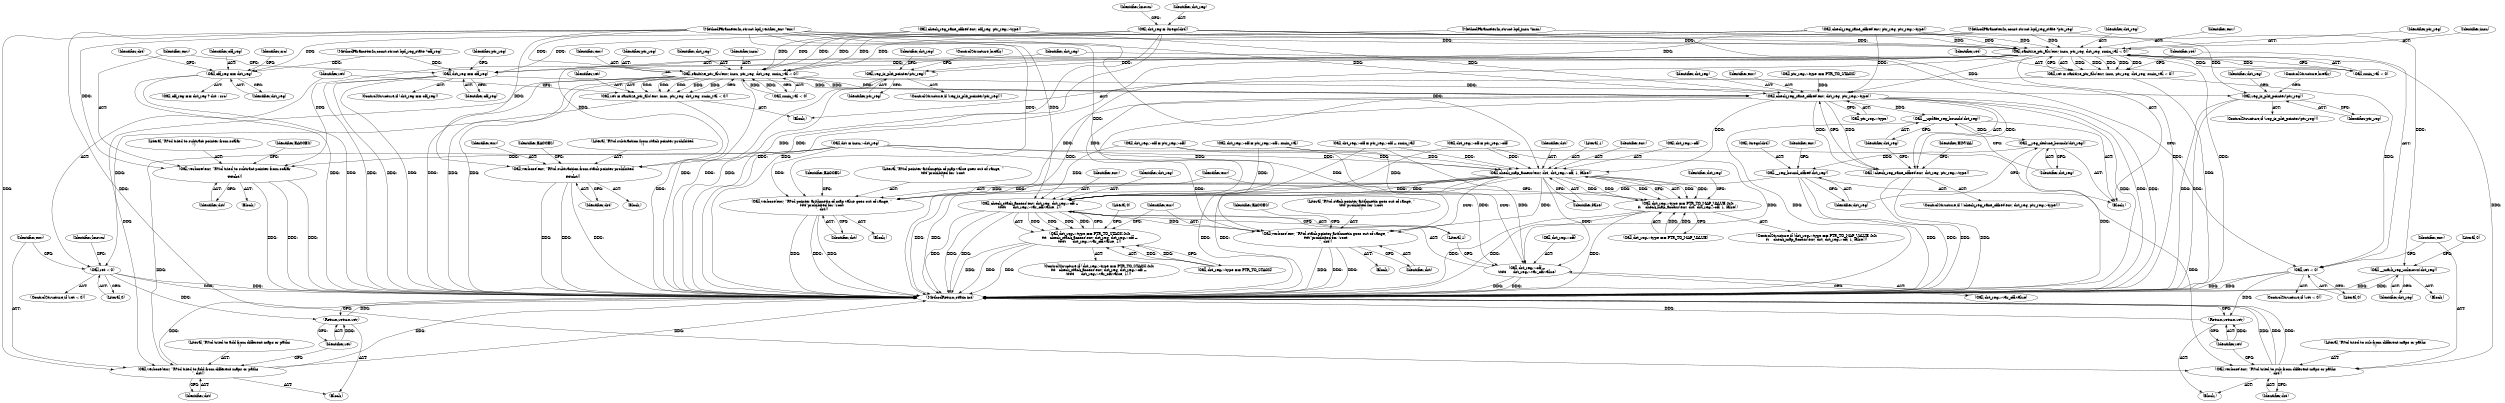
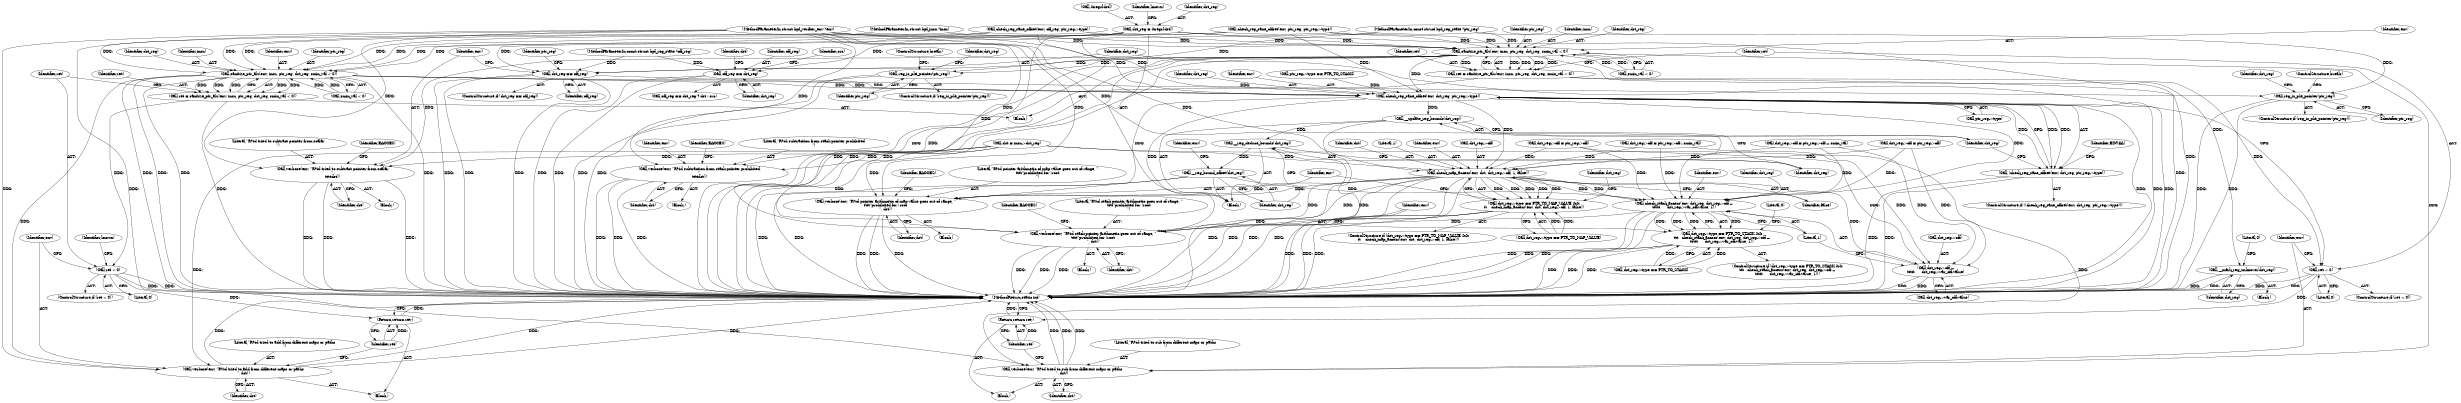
  digraph {
    n1 [label="(Call,dst_reg = &regs[dst])"]
    n2 [label="(Call,__mark_reg_unknown(dst_reg))"]
    n3 [label="(Call,off_reg == dst_reg)"]
    n4 [label="(Call,sanitize_ptr_alu(env, insn, ptr_reg, dst_reg, smin_val < 0))"]
    n5 [label="(Call,sanitize_ptr_alu(env, insn, ptr_reg, dst_reg, smin_val < 0))"]
    n6 [label="(Block,)"]
    n7 [label="(MethodReturn,static int)"]
    n8 [label="(Block,)"]
    n9 [label="(Identifier,dst_reg)"]
    n10 [label="(Identifier,dst_reg)"]
    n11 [label="(Call,off_reg == dst_reg ? dst : src)"]
    n12 [label="(Call,ret = sanitize_ptr_alu(env, insn, ptr_reg, dst_reg, smin_val < 0))"]
    n13 [label="(Call,verbose(env, \"R%d tried to add from different maps or paths\n\", dst))"]
    n14 [label="(Call,reg_is_pkt_pointer(ptr_reg))"]
    n15 [label="(Call,check_reg_sane_offset(env, dst_reg, ptr_reg->type))"]
    n16 [label="(Call,smin_val < 0)"]
    n17 [label="(Call,ret = sanitize_ptr_alu(env, insn, ptr_reg, dst_reg, smin_val < 0))"]
    n18 [label="(Call,verbose(env, \"R%d tried to sub from different maps or paths\n\", dst))"]
    n19 [label="(Call,dst_reg == off_reg)"]
    n20 [label="(Call,verbose(env, \"R%d tried to subtract pointer from scalar\n\",\n\t\t\t\tdst))"]
    n21 [label="(Call,verbose(env, \"R%d subtraction from stack pointer prohibited\n\",\n\t\t\t\tdst))"]
    n22 [label="(Call,reg_is_pkt_pointer(ptr_reg))"]
    n23 [label="(Call,smin_val < 0)"]
    n24 [label="(Call,&regs[dst])"]
    n25 [label="(Return,return ret;)"]
    n26 [label="(Return,return ret;)"]
    n27 [label="(Call,ret < 0)"]
    n28 [label="(Block,)"]
    n29 [label="(Block,)"]
    n30 [label="(Identifier,dst)"]
    n31 [label="(ControlStructure,if (reg_is_pkt_pointer(ptr_reg)))"]
    n32 [label="(Identifier,ptr_reg)"]
    n33 [label="(Call,!check_reg_sane_offset(env, dst_reg, ptr_reg->type))"]
    n34 [label="(Call,__update_reg_bounds(dst_reg))"]
    n35 [label="(Call,check_stack_access(env, dst_reg, dst_reg->off +\n\t\t\t\t\t      dst_reg->var_off.value, 1))"]
    n36 [label="(Call,verbose(env, \"R%d stack pointer arithmetic goes out of range, \"\n\t\t\t\t\"prohibited for !root\n\", dst))"]
    n37 [label="(Call,check_map_access(env, dst, dst_reg->off, 1, false))"]
    n38 [label="(Call,verbose(env, \"R%d pointer arithmetic of map value goes out of range, \"\n\t\t\t\t\"prohibited for !root\n\", dst))"]
    n39 [label="(Call,ptr_reg->type)"]
    n40 [label="(ControlStructure,if (ret < 0))"]
    n41 [label="(Literal,0)"]
    n42 [label="(Identifier,ret)"]
    n43 [label="(ControlStructure,if (!check_reg_sane_offset(env, dst_reg, ptr_reg->type)))"]
    n44 [label="(Call,__reg_deduce_bounds(dst_reg))"]
    n45 [label="(Identifier,dst_reg)"]
    n46 [label="(Call,dst_reg->type == PTR_TO_STACK &&\n\t\t\t   check_stack_access(env, dst_reg, dst_reg->off +\n\t\t\t\t\t      dst_reg->var_off.value, 1))"]
    n47 [label="(Literal,1)"]
    n48 [label="(Block,)"]
    n49 [label="(Identifier,dst)"]
    n50 [label="(Call,dst_reg->type == PTR_TO_MAP_VALUE &&\n\t\t    check_map_access(env, dst, dst_reg->off, 1, false))"]
    n51 [label="(Call,dst_reg->off +\n\t\t\t\t\t      dst_reg->var_off.value)"]
    n52 [label="(Identifier,false)"]
    n53 [label="(Identifier,dst)"]
    n54 [label="(Block,)"]
    n55 [label="(Call,__reg_bound_offset(dst_reg))"]
    n56 [label="(Identifier,dst_reg)"]
    n57 [label="(Identifier,dst_reg)"]
    n58 [label="(ControlStructure,if (dst_reg->type == PTR_TO_STACK &&\n\t\t\t   check_stack_access(env, dst_reg, dst_reg->off +\n\t\t\t\t\t      dst_reg->var_off.value, 1)))"]
    n59 [label="(Call,dst_reg->type == PTR_TO_STACK)"]
    n60 [label="(Call,dst_reg->type == PTR_TO_MAP_VALUE)"]
    n61 [label="(ControlStructure,if (dst_reg->type == PTR_TO_MAP_VALUE &&\n\t\t    check_map_access(env, dst, dst_reg->off, 1, false)))"]
    n62 [label="(Call,dst_reg->var_off.value)"]
    n63 [label="(Call,ret < 0)"]
    n64 [label="(Block,)"]
    n65 [label="(Identifier,dst)"]
    n66 [label="(ControlStructure,if (dst_reg == off_reg))"]
    n67 [label="(Identifier,off_reg)"]
    n68 [label="(Block,)"]
    n69 [label="(Identifier,dst)"]
    n70 [label="(Block,)"]
    n71 [label="(Identifier,dst)"]
    n72 [label="(ControlStructure,if (reg_is_pkt_pointer(ptr_reg)))"]
    n73 [label="(Identifier,ptr_reg)"]
    n74 [label="(Literal,0)"]
    n75 [label="(ControlStructure,if (ret < 0))"]
    n76 [label="(Identifier,ret)"]
    n77 [label="(Identifier,dst)"]
    n78 [label="(Identifier,dst)"]
    n79 [label="(Literal,1)"]
    n80 [label="(Identifier,known)"]
    n81 [label="(Identifier,EACCES)"]
    n82 [label="(Identifier,env)"]
    n83 [label="(Identifier,env)"]
    n84 [label="(Identifier,env)"]
    n85 [label="(Identifier,ptr_reg)"]
    n86 [label="(Identifier,ret)"]
    n87 [label="(Identifier,EACCES)"]
    n88 [label="(Identifier,env)"]
    n89 [label="(Identifier,dst_reg)"]
    n90 [label="(ControlStructure,break;)"]
    n91 [label="(Literal,0)"]
    n92 [label="(MethodParameterIn,const struct bpf_reg_state *off_reg)"]
    n93 [label="(Identifier,dst_reg)"]
    n94 [label="(Call,dst_reg->off = ptr_reg->off)"]
    n95 [label="(Identifier,dst_reg)"]
    n96 [label="(Identifier,ret)"]
    n97 [label="(Literal,0)"]
    n98 [label="(MethodParameterIn,struct bpf_verifier_env *env)"]
    n99 [label="(Identifier,env)"]
    n100 [label="(Call,dst_reg->off = ptr_reg->off - smin_val)"]
    n101 [label="(Identifier,env)"]
    n102 [label="(Identifier,ptr_reg)"]
    n103 [label="(Identifier,env)"]
    n104 [label="(Call,dst_reg->off)"]
    n105 [label="(Identifier,dst_reg)"]
    n106 [label="(Literal,\"R%d subtraction from stack pointer prohibited\n\")"]
    n107 [label="(Literal,\"R%d tried to add from different maps or paths\n\")"]
    n108 [label="(Identifier,env)"]
    n109 [label="(Identifier,dst_reg)"]
    n110 [label="(Call,dst_reg->off = ptr_reg->off + smin_val)"]
    n111 [label="(MethodParameterIn,const struct bpf_reg_state *ptr_reg)"]
    n112 [label="(Literal,\"R%d tried to subtract pointer from scalar\n\")"]
    n113 [label="(Identifier,EINVAL)"]
    n114 [label="(Identifier,EACCES)"]
    n115 [label="(Call,dst = insn->dst_reg)"]
    n116 [label="(Identifier,EACCES)"]
    n117 [label="(Identifier,known)"]
    n118 [label="(Identifier,dst_reg)"]
    n119 [label="(Call,dst_reg->off)"]
    n120 [label="(Identifier,env)"]
    n121 [label="(Call,dst_reg->off = ptr_reg->off)"]
    n122 [label="(Identifier,env)"]
    n123 [label="(Identifier,dst_reg)"]
    n124 [label="(MethodParameterIn,struct bpf_insn *insn)"]
    n125 [label="(Identifier,off_reg)"]
    n126 [label="(Identifier,src)"]
    n127 [label="(Identifier,ret)"]
    n128 [label="(Identifier,dst_reg)"]
    n129 [label="(Identifier,dst_reg)"]
    n130 [label="(Identifier,insn)"]
    n131 [label="(ControlStructure,break;)"]
    n132 [label="(Identifier,ptr_reg)"]
    n133 [label="(Identifier,insn)"]
    n134 [label="(Literal,\"R%d stack pointer arithmetic goes out of range, \"\n\t\t\t\t\"prohibited for !root\n\")"]
    n135 [label="(Identifier,ret)"]
    n136 [label="(Literal,\"R%d pointer arithmetic of map value goes out of range, \"\n\t\t\t\t\"prohibited for !root\n\")"]
    n137 [label="(Literal,\"R%d tried to sub from different maps or paths\n\")"]
    n138 [label="(Call,check_reg_sane_offset(env, off_reg, ptr_reg->type))"]
    n139 [label="(Call,check_reg_sane_offset(env, ptr_reg, ptr_reg->type))"]
    n140 [label="(Identifier,env)"]
    n141 [label="(Call,ptr_reg->type == PTR_TO_STACK)"]
    n142 [label="(Identifier,env)"]
    n1 -> n2 [label="DDG: "]
    n1 -> n3 [label="DDG: "]
    n1 -> n4 [label="DDG: "]
    n1 -> n5 [label="DDG: "]
    n1 -> n6 [label="AST: "]
    n1 -> n7 [label="DDG: "]
    n1 -> n7 [label="DDG: "]
    n2 -> n7 [label="DDG: "]
    n2 -> n7 [label="DDG: "]
    n2 -> n8 [label="AST: "]
    n2 -> n9 [label="CFG: "]
    n3 -> n7 [label="DDG: "]
    n3 -> n7 [label="DDG: "]
    n3 -> n10 [label="CFG: "]
    n3 -> n11 [label="AST: "]
    n4 -> n7 [label="DDG: "]
    n4 -> n7 [label="DDG: "]
    n4 -> n7 [label="DDG: "]
    n4 -> n7 [label="DDG: "]
    n4 -> n12 [label="AST: "]
    n4 -> n12 [label="DDG: "]
    n4 -> n12 [label="DDG: "]
    n4 -> n12 [label="DDG: "]
    n4 -> n12 [label="DDG: "]
    n4 -> n12 [label="DDG: "]
    n4 -> n13 [label="DDG: "]
    n4 -> n14 [label="DDG: "]
    n4 -> n15 [label="DDG: "]
    n4 -> n15 [label="DDG: "]
    n4 -> n16 [label="CFG: "]
    n5 -> n7 [label="DDG: "]
    n5 -> n7 [label="DDG: "]
    n5 -> n7 [label="DDG: "]
    n5 -> n7 [label="DDG: "]
    n5 -> n15 [label="DDG: "]
    n5 -> n17 [label="AST: "]
    n5 -> n17 [label="DDG: "]
    n5 -> n17 [label="DDG: "]
    n5 -> n17 [label="DDG: "]
    n5 -> n17 [label="DDG: "]
    n5 -> n17 [label="DDG: "]
    n5 -> n18 [label="DDG: "]
    n5 -> n19 [label="DDG: "]
    n5 -> n20 [label="DDG: "]
    n5 -> n21 [label="DDG: "]
    n5 -> n22 [label="DDG: "]
    n5 -> n23 [label="CFG: "]
    n7 -> n25 [label="CFG: "]
    n7 -> n26 [label="CFG: "]
    n9 -> n2 [label="AST: "]
    n10 -> n3 [label="AST: "]
    n12 -> n4 [label="CFG: "]
    n12 -> n7 [label="DDG: "]
    n12 -> n27 [label="DDG: "]
    n12 -> n28 [label="AST: "]
    n13 -> n7 [label="DDG: "]
    n13 -> n7 [label="DDG: "]
    n13 -> n7 [label="DDG: "]
    n13 -> n29 [label="AST: "]
    n13 -> n30 [label="CFG: "]
    n14 -> n7 [label="DDG: "]
    n14 -> n7 [label="DDG: "]
    n14 -> n31 [label="AST: "]
    n14 -> n32 [label="CFG: "]
    n15 -> n7 [label="DDG: "]
    n15 -> n7 [label="DDG: "]
    n15 -> n7 [label="DDG: "]
    n15 -> n33 [label="AST: "]
    n15 -> n33 [label="DDG: "]
    n15 -> n33 [label="DDG: "]
    n15 -> n33 [label="DDG: "]
    n15 -> n34 [label="DDG: "]
    n15 -> n35 [label="DDG: "]
    n15 -> n36 [label="DDG: "]
    n15 -> n37 [label="DDG: "]
    n15 -> n38 [label="DDG: "]
    n15 -> n39 [label="CFG: "]
    n16 -> n4 [label="AST: "]
    n16 -> n4 [label="DDG: "]
    n16 -> n4 [label="DDG: "]
    n17 -> n5 [label="CFG: "]
    n17 -> n7 [label="DDG: "]
    n17 -> n28 [label="AST: "]
    n17 -> n63 [label="DDG: "]
    n18 -> n7 [label="DDG: "]
    n18 -> n7 [label="DDG: "]
    n18 -> n7 [label="DDG: "]
    n18 -> n64 [label="AST: "]
    n18 -> n65 [label="CFG: "]
    n19 -> n7 [label="DDG: "]
    n19 -> n7 [label="DDG: "]
    n19 -> n7 [label="DDG: "]
    n19 -> n15 [label="DDG: "]
    n19 -> n66 [label="AST: "]
    n19 -> n67 [label="CFG: "]
    n20 -> n7 [label="DDG: "]
    n20 -> n7 [label="DDG: "]
    n20 -> n7 [label="DDG: "]
    n20 -> n68 [label="AST: "]
    n20 -> n69 [label="CFG: "]
    n21 -> n7 [label="DDG: "]
    n21 -> n7 [label="DDG: "]
    n21 -> n7 [label="DDG: "]
    n21 -> n70 [label="AST: "]
    n21 -> n71 [label="CFG: "]
    n22 -> n7 [label="DDG: "]
    n22 -> n7 [label="DDG: "]
    n22 -> n72 [label="AST: "]
    n22 -> n73 [label="CFG: "]
    n23 -> n5 [label="AST: "]
    n23 -> n5 [label="DDG: "]
    n23 -> n5 [label="DDG: "]
-   n24 -> n55 [label="AST: "]
+   n24 -> n1 [label="AST: "]
    n25 -> n7 [label="DDG: "]
    n25 -> n29 [label="AST: "]
    n25 -> n42 [label="CFG: "]
    n26 -> n7 [label="DDG: "]
    n26 -> n64 [label="AST: "]
    n26 -> n76 [label="CFG: "]
    n27 -> n7 [label="DDG: "]
    n27 -> n7 [label="DDG: "]
    n27 -> n25 [label="DDG: "]
    n27 -> n40 [label="AST: "]
    n27 -> n41 [label="CFG: "]
    n30 -> n13 [label="AST: "]
    n32 -> n14 [label="AST: "]
    n33 -> n7 [label="DDG: "]
    n33 -> n7 [label="DDG: "]
    n33 -> n15 [label="CFG: "]
    n33 -> n43 [label="AST: "]
    n34 -> n6 [label="AST: "]
    n34 -> n7 [label="DDG: "]
    n34 -> n44 [label="DDG: "]
    n34 -> n45 [label="CFG: "]
    n35 -> n7 [label="DDG: "]
    n35 -> n7 [label="DDG: "]
    n35 -> n7 [label="DDG: "]
    n35 -> n36 [label="DDG: "]
    n35 -> n46 [label="AST: "]
    n35 -> n46 [label="DDG: "]
    n35 -> n46 [label="DDG: "]
    n35 -> n46 [label="DDG: "]
    n35 -> n46 [label="DDG: "]
    n35 -> n47 [label="CFG: "]
    n36 -> n7 [label="DDG: "]
    n36 -> n7 [label="DDG: "]
    n36 -> n7 [label="DDG: "]
    n36 -> n48 [label="AST: "]
    n36 -> n49 [label="CFG: "]
    n37 -> n7 [label="DDG: "]
    n37 -> n7 [label="DDG: "]
    n37 -> n7 [label="DDG: "]
    n37 -> n7 [label="DDG: "]
    n37 -> n35 [label="DDG: "]
    n37 -> n35 [label="DDG: "]
    n37 -> n36 [label="DDG: "]
    n37 -> n36 [label="DDG: "]
    n37 -> n38 [label="DDG: "]
    n37 -> n38 [label="DDG: "]
    n37 -> n50 [label="AST: "]
    n37 -> n50 [label="DDG: "]
    n37 -> n50 [label="DDG: "]
    n37 -> n50 [label="DDG: "]
    n37 -> n50 [label="DDG: "]
    n37 -> n50 [label="DDG: "]
    n37 -> n51 [label="DDG: "]
    n37 -> n52 [label="CFG: "]
    n38 -> n7 [label="DDG: "]
    n38 -> n7 [label="DDG: "]
    n38 -> n7 [label="DDG: "]
    n38 -> n53 [label="CFG: "]
    n38 -> n54 [label="AST: "]
    n39 -> n15 [label="AST: "]
    n41 -> n27 [label="AST: "]
    n42 -> n13 [label="CFG: "]
    n42 -> n25 [label="AST: "]
    n42 -> n25 [label="DDG: "]
    n44 -> n6 [label="AST: "]
    n44 -> n7 [label="DDG: "]
    n44 -> n55 [label="DDG: "]
    n44 -> n56 [label="CFG: "]
    n45 -> n33 [label="CFG: "]
    n45 -> n34 [label="AST: "]
    n46 -> n7 [label="DDG: "]
    n46 -> n7 [label="DDG: "]
    n46 -> n7 [label="DDG: "]
    n46 -> n35 [label="CFG: "]
    n46 -> n58 [label="AST: "]
    n46 -> n59 [label="CFG: "]
    n47 -> n35 [label="AST: "]
    n47 -> n51 [label="CFG: "]
    n49 -> n36 [label="AST: "]
    n50 -> n7 [label="DDG: "]
    n50 -> n7 [label="DDG: "]
    n50 -> n7 [label="DDG: "]
    n50 -> n37 [label="CFG: "]
    n50 -> n60 [label="CFG: "]
    n50 -> n61 [label="AST: "]
    n51 -> n7 [label="DDG: "]
    n51 -> n7 [label="DDG: "]
    n51 -> n35 [label="AST: "]
    n51 -> n62 [label="CFG: "]
    n52 -> n37 [label="AST: "]
    n53 -> n38 [label="AST: "]
    n55 -> n6 [label="AST: "]
    n55 -> n7 [label="DDG: "]
    n55 -> n7 [label="DDG: "]
    n55 -> n35 [label="DDG: "]
    n55 -> n57 [label="CFG: "]
    n56 -> n34 [label="CFG: "]
    n56 -> n44 [label="AST: "]
    n57 -> n44 [label="CFG: "]
    n57 -> n55 [label="AST: "]
    n59 -> n46 [label="AST: "]
    n59 -> n46 [label="DDG: "]
    n59 -> n46 [label="DDG: "]
    n60 -> n50 [label="AST: "]
    n60 -> n50 [label="DDG: "]
    n60 -> n50 [label="DDG: "]
    n62 -> n51 [label="AST: "]
    n63 -> n7 [label="DDG: "]
    n63 -> n7 [label="DDG: "]
    n63 -> n26 [label="DDG: "]
    n63 -> n74 [label="CFG: "]
    n63 -> n75 [label="AST: "]
    n65 -> n18 [label="AST: "]
    n67 -> n19 [label="AST: "]
    n69 -> n20 [label="AST: "]
    n71 -> n21 [label="AST: "]
    n73 -> n22 [label="AST: "]
    n74 -> n63 [label="AST: "]
    n76 -> n18 [label="CFG: "]
    n76 -> n26 [label="AST: "]
    n76 -> n26 [label="DDG: "]
    n77 -> n3 [label="CFG: "]
    n78 -> n37 [label="AST: "]
    n79 -> n37 [label="AST: "]
    n80 -> n1 [label="CFG: "]
    n81 -> n21 [label="CFG: "]
    n82 -> n13 [label="AST: "]
    n82 -> n27 [label="CFG: "]
    n83 -> n4 [label="AST: "]
    n84 -> n37 [label="AST: "]
    n85 -> n19 [label="CFG: "]
    n86 -> n17 [label="AST: "]
    n87 -> n36 [label="CFG: "]
    n88 -> n55 [label="CFG: "]
    n89 -> n5 [label="AST: "]
    n90 -> n22 [label="CFG: "]
    n91 -> n46 [label="CFG: "]
    n92 -> n3 [label="DDG: "]
    n92 -> n19 [label="DDG: "]
    n93 -> n15 [label="AST: "]
    n94 -> n35 [label="DDG: "]
    n94 -> n37 [label="DDG: "]
    n94 -> n51 [label="DDG: "]
    n95 -> n19 [label="AST: "]
    n95 -> n63 [label="CFG: "]
    n96 -> n12 [label="AST: "]
    n97 -> n2 [label="CFG: "]
    n98 -> n4 [label="DDG: "]
    n98 -> n5 [label="DDG: "]
    n98 -> n13 [label="DDG: "]
    n98 -> n15 [label="DDG: "]
    n98 -> n18 [label="DDG: "]
    n98 -> n20 [label="DDG: "]
    n98 -> n21 [label="DDG: "]
    n98 -> n35 [label="DDG: "]
    n98 -> n36 [label="DDG: "]
    n98 -> n37 [label="DDG: "]
    n98 -> n38 [label="DDG: "]
    n99 -> n15 [label="AST: "]
    n100 -> n35 [label="DDG: "]
    n100 -> n37 [label="DDG: "]
    n100 -> n51 [label="DDG: "]
    n101 -> n5 [label="AST: "]
    n102 -> n4 [label="AST: "]
    n103 -> n18 [label="AST: "]
    n103 -> n63 [label="CFG: "]
    n104 -> n37 [label="AST: "]
    n105 -> n22 [label="CFG: "]
    n106 -> n21 [label="AST: "]
    n107 -> n13 [label="AST: "]
    n108 -> n38 [label="AST: "]
    n108 -> n50 [label="CFG: "]
    n109 -> n1 [label="AST: "]
    n110 -> n35 [label="DDG: "]
    n110 -> n37 [label="DDG: "]
    n110 -> n51 [label="DDG: "]
    n111 -> n4 [label="DDG: "]
    n111 -> n5 [label="DDG: "]
    n111 -> n14 [label="DDG: "]
    n111 -> n22 [label="DDG: "]
    n112 -> n20 [label="AST: "]
    n113 -> n33 [label="CFG: "]
    n114 -> n20 [label="CFG: "]
    n115 -> n13 [label="DDG: "]
    n115 -> n18 [label="DDG: "]
    n115 -> n20 [label="DDG: "]
    n115 -> n21 [label="DDG: "]
    n115 -> n36 [label="DDG: "]
    n115 -> n37 [label="DDG: "]
    n115 -> n38 [label="DDG: "]
    n116 -> n38 [label="CFG: "]
    n117 -> n27 [label="CFG: "]
    n118 -> n4 [label="AST: "]
    n119 -> n51 [label="AST: "]
    n120 -> n35 [label="AST: "]
    n121 -> n35 [label="DDG: "]
    n121 -> n37 [label="DDG: "]
    n121 -> n51 [label="DDG: "]
    n122 -> n21 [label="AST: "]
    n123 -> n35 [label="AST: "]
    n124 -> n4 [label="DDG: "]
    n124 -> n5 [label="DDG: "]
    n125 -> n3 [label="AST: "]
    n126 -> n3 [label="CFG: "]
    n127 -> n12 [label="CFG: "]
    n127 -> n27 [label="AST: "]
    n128 -> n50 [label="CFG: "]
    n129 -> n14 [label="CFG: "]
    n130 -> n4 [label="AST: "]
    n131 -> n14 [label="CFG: "]
    n132 -> n5 [label="AST: "]
    n133 -> n5 [label="AST: "]
    n134 -> n36 [label="AST: "]
    n135 -> n17 [label="CFG: "]
    n135 -> n63 [label="AST: "]
    n136 -> n38 [label="AST: "]
    n137 -> n18 [label="AST: "]
    n138 -> n4 [label="DDG: "]
    n138 -> n5 [label="DDG: "]
    n138 -> n15 [label="DDG: "]
    n138 -> n19 [label="DDG: "]
    n139 -> n4 [label="DDG: "]
    n139 -> n4 [label="DDG: "]
    n139 -> n5 [label="DDG: "]
    n139 -> n5 [label="DDG: "]
    n139 -> n15 [label="DDG: "]
    n140 -> n19 [label="CFG: "]
    n140 -> n20 [label="AST: "]
    n141 -> n15 [label="DDG: "]
    n142 -> n36 [label="AST: "]
    n142 -> n46 [label="CFG: "]
  }
